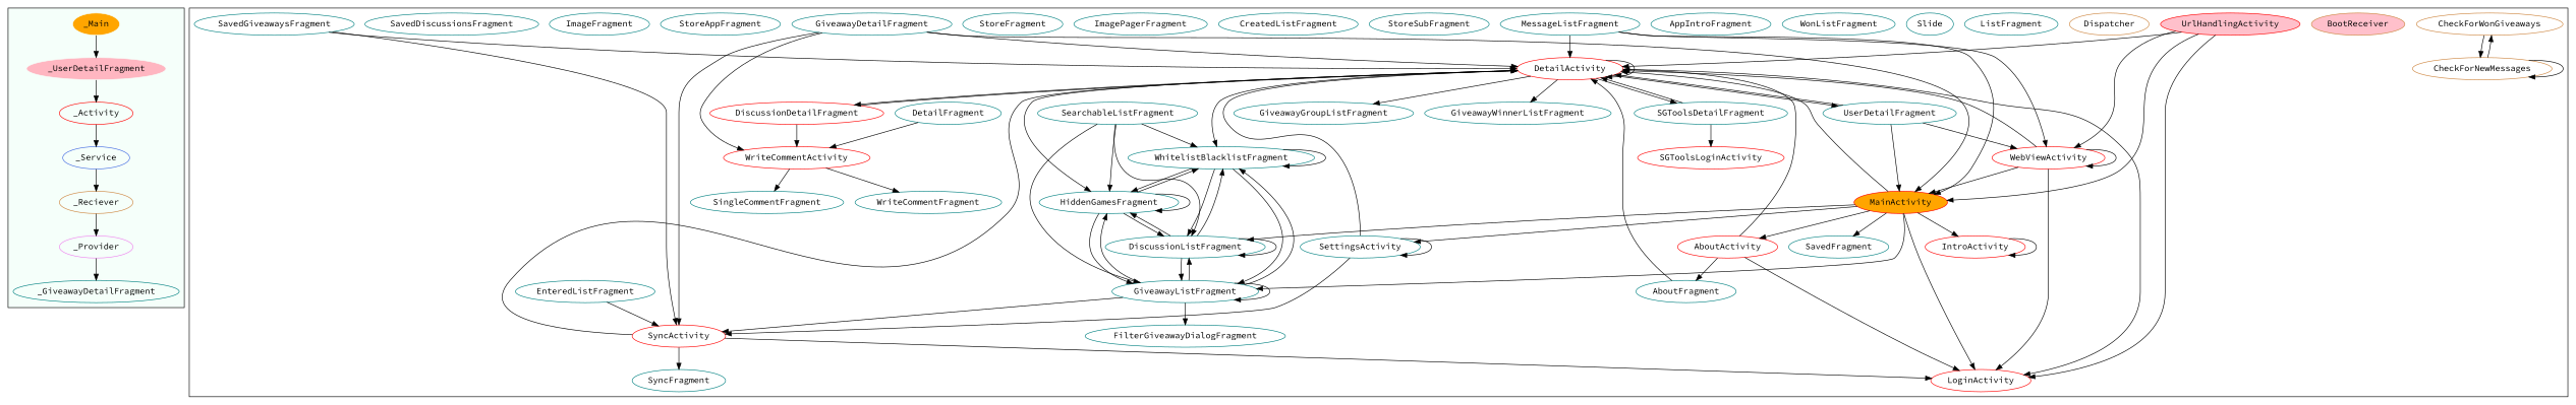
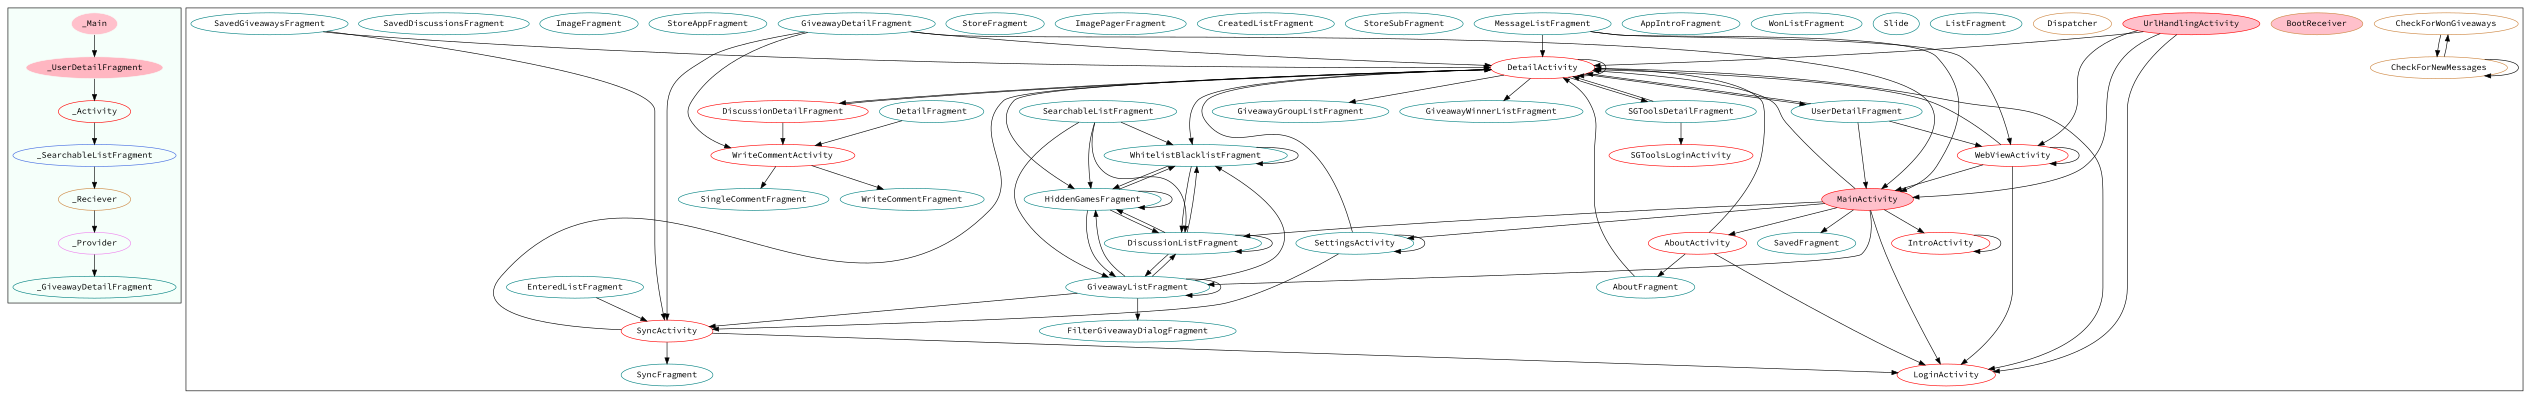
  digraph {
    fontname="Source Code Pro"
    node [color=teal fontname="Source Code Pro"]
    edge [fontname="Source Code Pro"]
    _Activity [color=red]
-   _Service [color=royalblue]
+   _Service [color=royalblue label=_SearchableListFragment]
    _Reciever [color=peru]
    _Provider [color=violet]
    n5 [label=_GiveawayDetailFragment]
-   _Main [color=mintcream fillcolor=orange style=filled]
+   _Main [color=mintcream fillcolor=pink style=filled]
    n7 [color=mintcream fillcolor=lightpink label=_UserDetailFragment style=filled]
    DetailActivity [color=red]
    LoginActivity [color=red]
    GiveawayGroupListFragment
    GiveawayWinnerListFragment
    DiscussionDetailFragment [color=red]
    WhitelistBlacklistFragment
    UserDetailFragment
    SGToolsDetailFragment
    HiddenGamesFragment
    UrlHandlingActivity [color=red fillcolor=pink style=filled]
-   MainActivity [color=red fillcolor=orange style=filled]
+   MainActivity [color=red fillcolor=pink style=filled]
    WebViewActivity [color=red]
    AboutActivity [color=red]
    AboutFragment
    SettingsActivity
    IntroActivity [color=red]
    GiveawayListFragment
    SavedFragment
    DiscussionListFragment
    SGToolsLoginActivity [color=red]
    SyncActivity [color=red]
    WriteCommentActivity [color=red]
    WriteCommentFragment
    SingleCommentFragment
    SyncFragment
    BootReceiver [color=peru fillcolor=pink style=filled]
    CheckForWonGiveaways [color=peru]
    CheckForNewMessages [color=peru]
    Dispatcher [color=peru]
    FilterGiveawayDialogFragment
    ListFragment
    Slide
    WonListFragment
    DetailFragment
    AppIntroFragment
    SavedGiveawaysFragment
    StoreSubFragment
    CreatedListFragment
    ImagePagerFragment
    StoreFragment
    GiveawayDetailFragment
    StoreAppFragment
    ImageFragment
    SearchableListFragment
    SavedDiscussionsFragment
    MessageListFragment
    EnteredListFragment
    subgraph cluster_1 {
      bgcolor=mintcream
      _Activity
      _Service
      _Reciever
      _Provider
      n5
      _Main
      n7
    }
    subgraph cluster_2 {
      DetailActivity
      LoginActivity
      GiveawayGroupListFragment
      GiveawayWinnerListFragment
      DiscussionDetailFragment
      WhitelistBlacklistFragment
      UserDetailFragment
      SGToolsDetailFragment
      HiddenGamesFragment
      UrlHandlingActivity
      MainActivity
      WebViewActivity
      AboutActivity
      AboutFragment
      SettingsActivity
      IntroActivity
      GiveawayListFragment
      SavedFragment
      DiscussionListFragment
      SGToolsLoginActivity
      SyncActivity
      WriteCommentActivity
      WriteCommentFragment
      SingleCommentFragment
      SyncFragment
      BootReceiver
      CheckForWonGiveaways
      CheckForNewMessages
      Dispatcher
      FilterGiveawayDialogFragment
      ListFragment
      Slide
      WonListFragment
      DetailFragment
      AppIntroFragment
      SavedGiveawaysFragment
      StoreSubFragment
      CreatedListFragment
      ImagePagerFragment
      StoreFragment
      GiveawayDetailFragment
      StoreAppFragment
      ImageFragment
      SearchableListFragment
      SavedDiscussionsFragment
      MessageListFragment
      EnteredListFragment
    }
    _Activity -> _Service
    _Service -> _Reciever
    _Reciever -> _Provider
    _Provider -> n5
    _Main -> n7
    n7 -> _Activity
    DetailActivity -> DetailActivity
    DetailActivity -> LoginActivity
    DetailActivity -> GiveawayGroupListFragment
    DetailActivity -> GiveawayWinnerListFragment
    DetailActivity -> DiscussionDetailFragment
    DetailActivity -> WhitelistBlacklistFragment
    DetailActivity -> UserDetailFragment
    DetailActivity -> SGToolsDetailFragment
    DetailActivity -> HiddenGamesFragment
    DiscussionDetailFragment -> DetailActivity
    DiscussionDetailFragment -> WriteCommentActivity
    WhitelistBlacklistFragment -> WhitelistBlacklistFragment
    WhitelistBlacklistFragment -> HiddenGamesFragment
-   WhitelistBlacklistFragment -> GiveawayListFragment
    WhitelistBlacklistFragment -> DiscussionListFragment
    UserDetailFragment -> DetailActivity
    UserDetailFragment -> MainActivity
    UserDetailFragment -> WebViewActivity
    SGToolsDetailFragment -> DetailActivity
    SGToolsDetailFragment -> SGToolsLoginActivity
    HiddenGamesFragment -> WhitelistBlacklistFragment
    HiddenGamesFragment -> HiddenGamesFragment
    HiddenGamesFragment -> GiveawayListFragment
    HiddenGamesFragment -> DiscussionListFragment
    UrlHandlingActivity -> DetailActivity
    UrlHandlingActivity -> LoginActivity
    UrlHandlingActivity -> MainActivity
    UrlHandlingActivity -> WebViewActivity
    MainActivity -> DetailActivity
    MainActivity -> LoginActivity
    MainActivity -> AboutActivity
    MainActivity -> SettingsActivity
    MainActivity -> IntroActivity
    MainActivity -> GiveawayListFragment
    MainActivity -> SavedFragment
    MainActivity -> DiscussionListFragment
    WebViewActivity -> DetailActivity
    WebViewActivity -> LoginActivity
    WebViewActivity -> MainActivity
    WebViewActivity -> WebViewActivity
    AboutActivity -> DetailActivity
    AboutActivity -> LoginActivity
    AboutActivity -> AboutFragment
    AboutFragment -> DetailActivity
    SettingsActivity -> DetailActivity
    SettingsActivity -> SettingsActivity
    SettingsActivity -> SyncActivity
    IntroActivity -> IntroActivity
    GiveawayListFragment -> WhitelistBlacklistFragment
    GiveawayListFragment -> HiddenGamesFragment
    GiveawayListFragment -> GiveawayListFragment
    GiveawayListFragment -> DiscussionListFragment
    GiveawayListFragment -> SyncActivity
    GiveawayListFragment -> FilterGiveawayDialogFragment
    DiscussionListFragment -> WhitelistBlacklistFragment
    DiscussionListFragment -> HiddenGamesFragment
    DiscussionListFragment -> GiveawayListFragment
    DiscussionListFragment -> DiscussionListFragment
    SyncActivity -> DetailActivity
    SyncActivity -> LoginActivity
    SyncActivity -> SyncFragment
    WriteCommentActivity -> WriteCommentFragment
    WriteCommentActivity -> SingleCommentFragment
    CheckForWonGiveaways -> CheckForNewMessages
    CheckForNewMessages -> CheckForWonGiveaways
    CheckForNewMessages -> CheckForNewMessages
    DetailFragment -> WriteCommentActivity
    SavedGiveawaysFragment -> DetailActivity
    SavedGiveawaysFragment -> SyncActivity
    GiveawayDetailFragment -> DetailActivity
    GiveawayDetailFragment -> MainActivity
    GiveawayDetailFragment -> SyncActivity
    GiveawayDetailFragment -> WriteCommentActivity
    SearchableListFragment -> WhitelistBlacklistFragment
    SearchableListFragment -> HiddenGamesFragment
    SearchableListFragment -> GiveawayListFragment
    SearchableListFragment -> DiscussionListFragment
    MessageListFragment -> DetailActivity
    MessageListFragment -> MainActivity
    MessageListFragment -> WebViewActivity
    EnteredListFragment -> SyncActivity
  }
